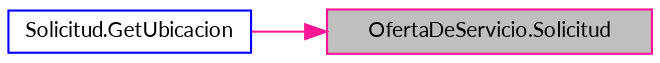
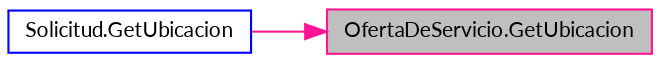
  digraph {
    rankdir=RL
    fontname=Lato
    node [fontname=Lato fontsize=10 shape=record style=filled]
-   n1 [color=deeppink fillcolor=grey75 fontcolor=black height=0.2 label="OfertaDeServicio.Solicitud" width=0.4]
+   n1 [color=deeppink fillcolor=grey75 fontcolor=black height=0.2 label="OfertaDeServicio.GetUbicacion" width=0.4]
    n2 [color=blue fillcolor=white height=0.2 label="Solicitud.GetUbicacion" width=0.4]
    n1 -> n2 [color=deeppink dir=back fontname=Lato fontsize=10 labelfontname=Helvetica labelfontsize=10 style=solid]
  }
